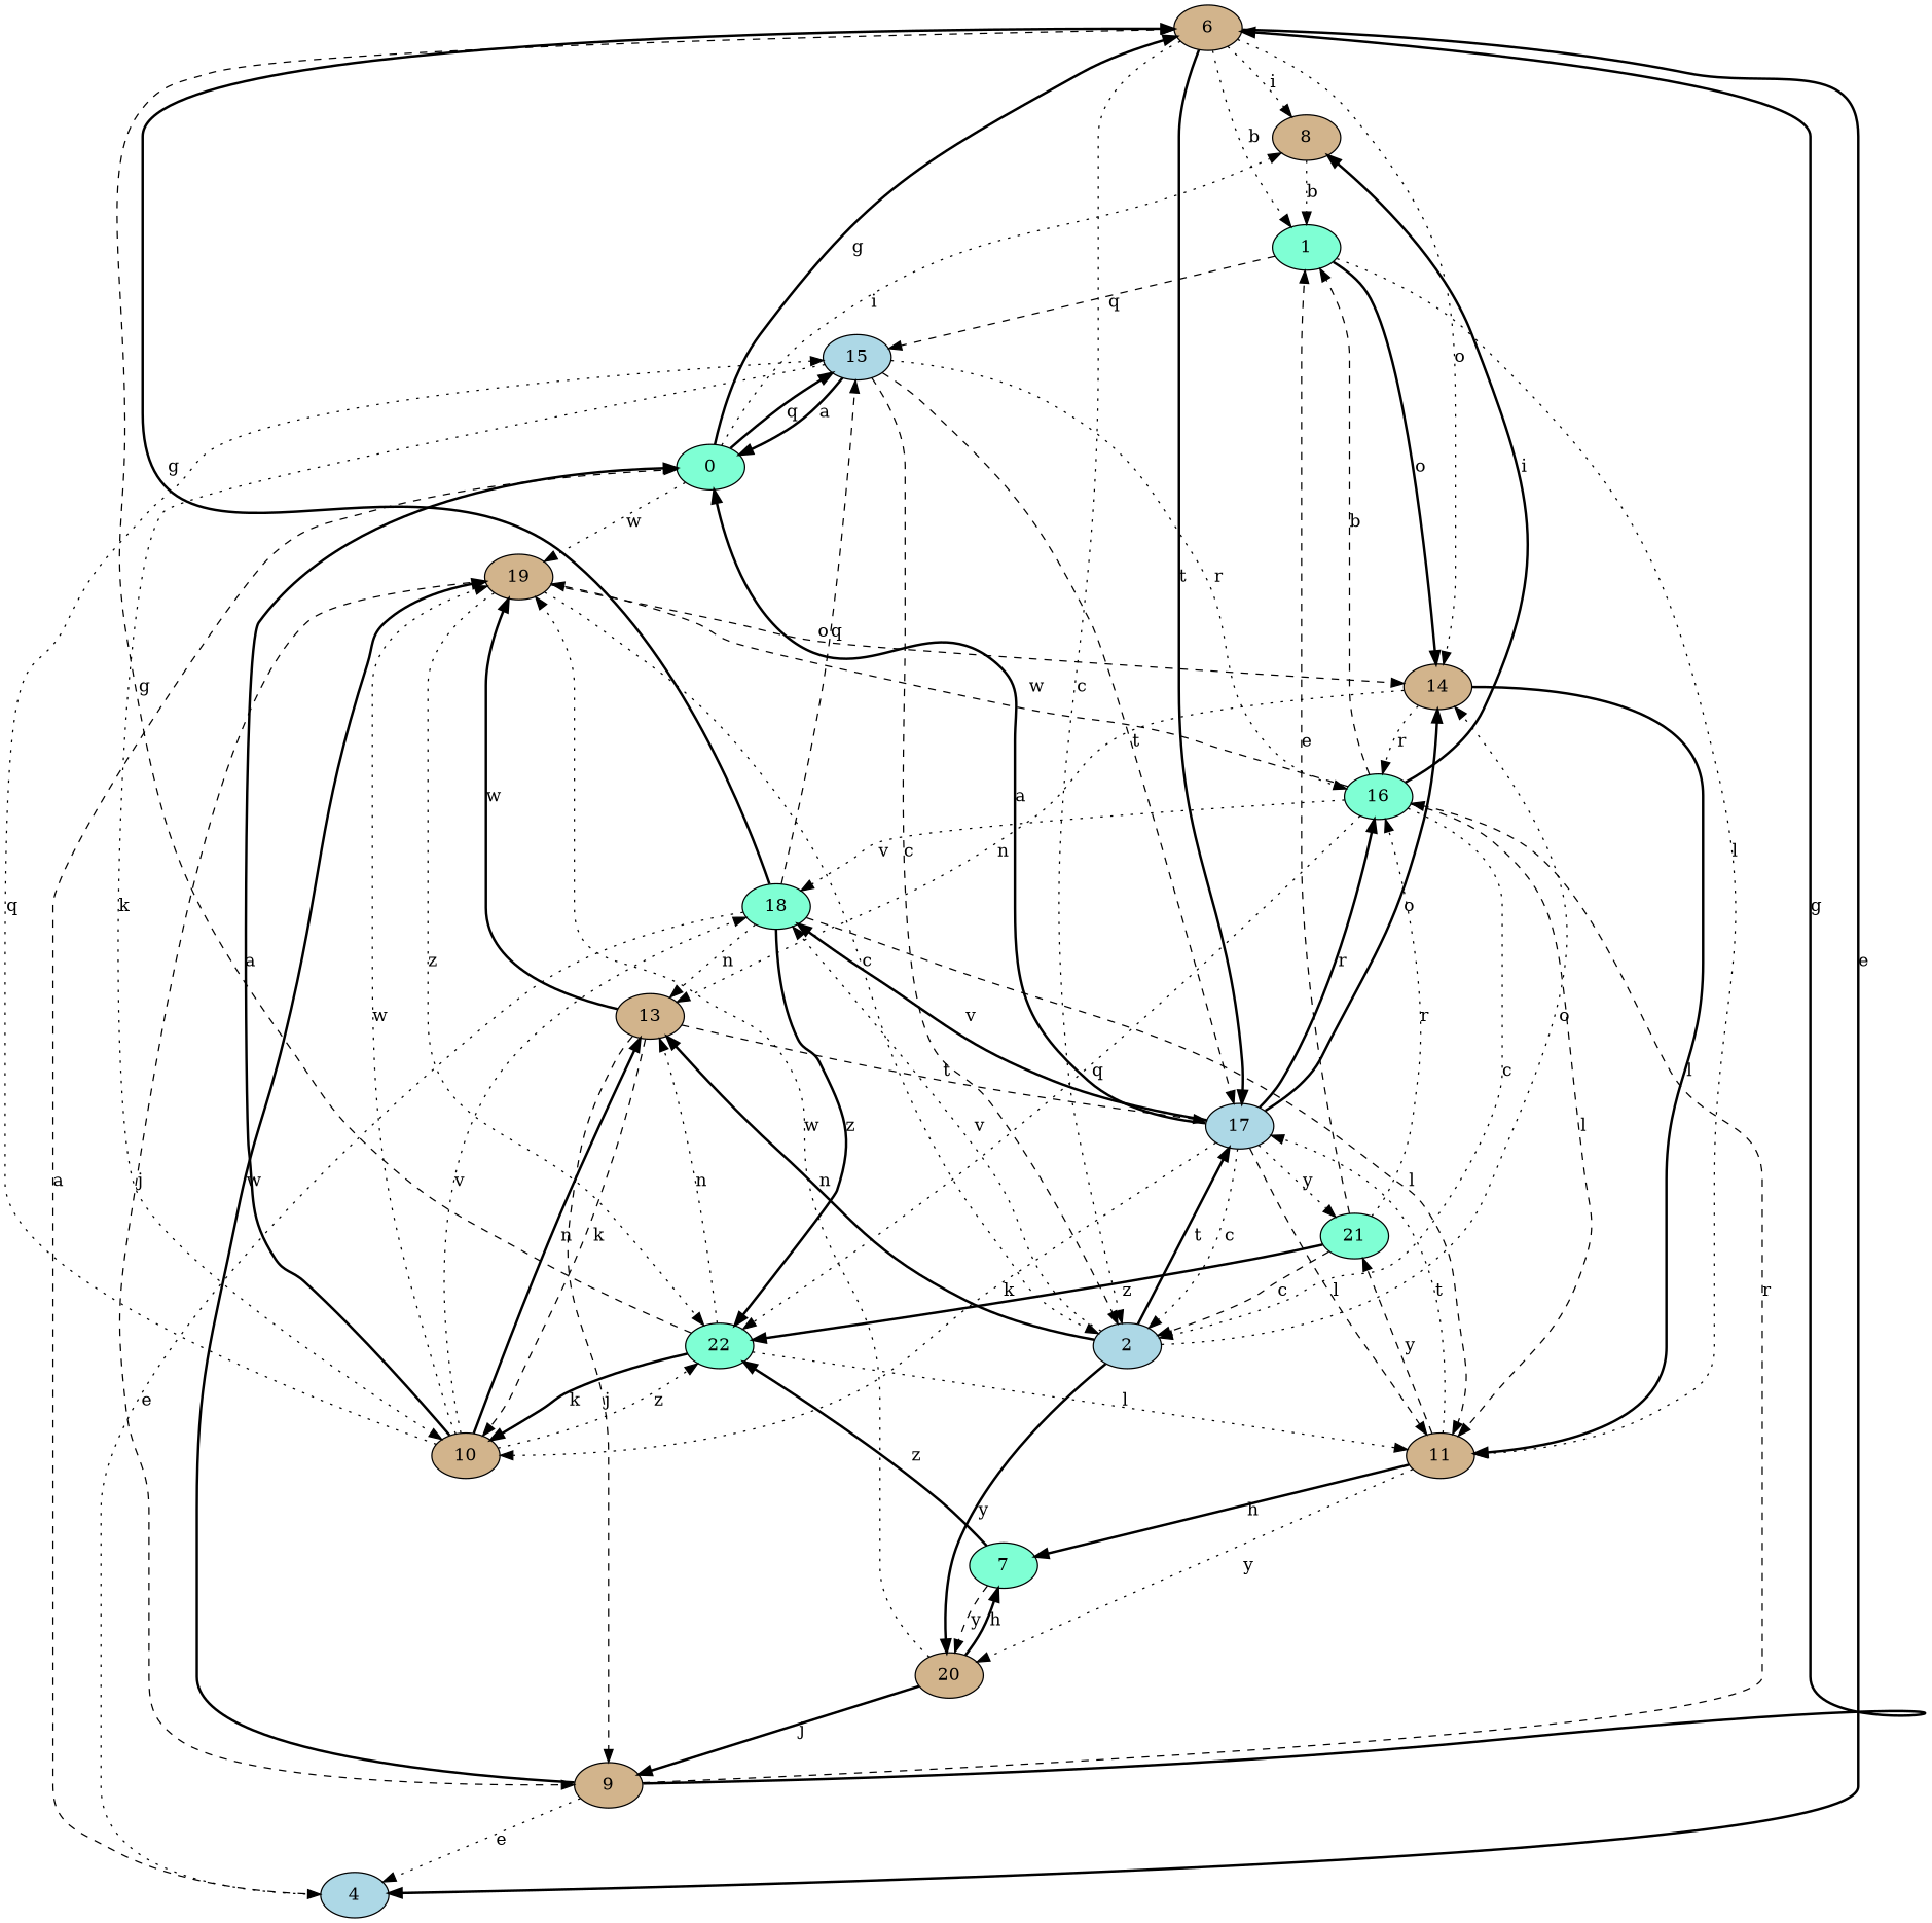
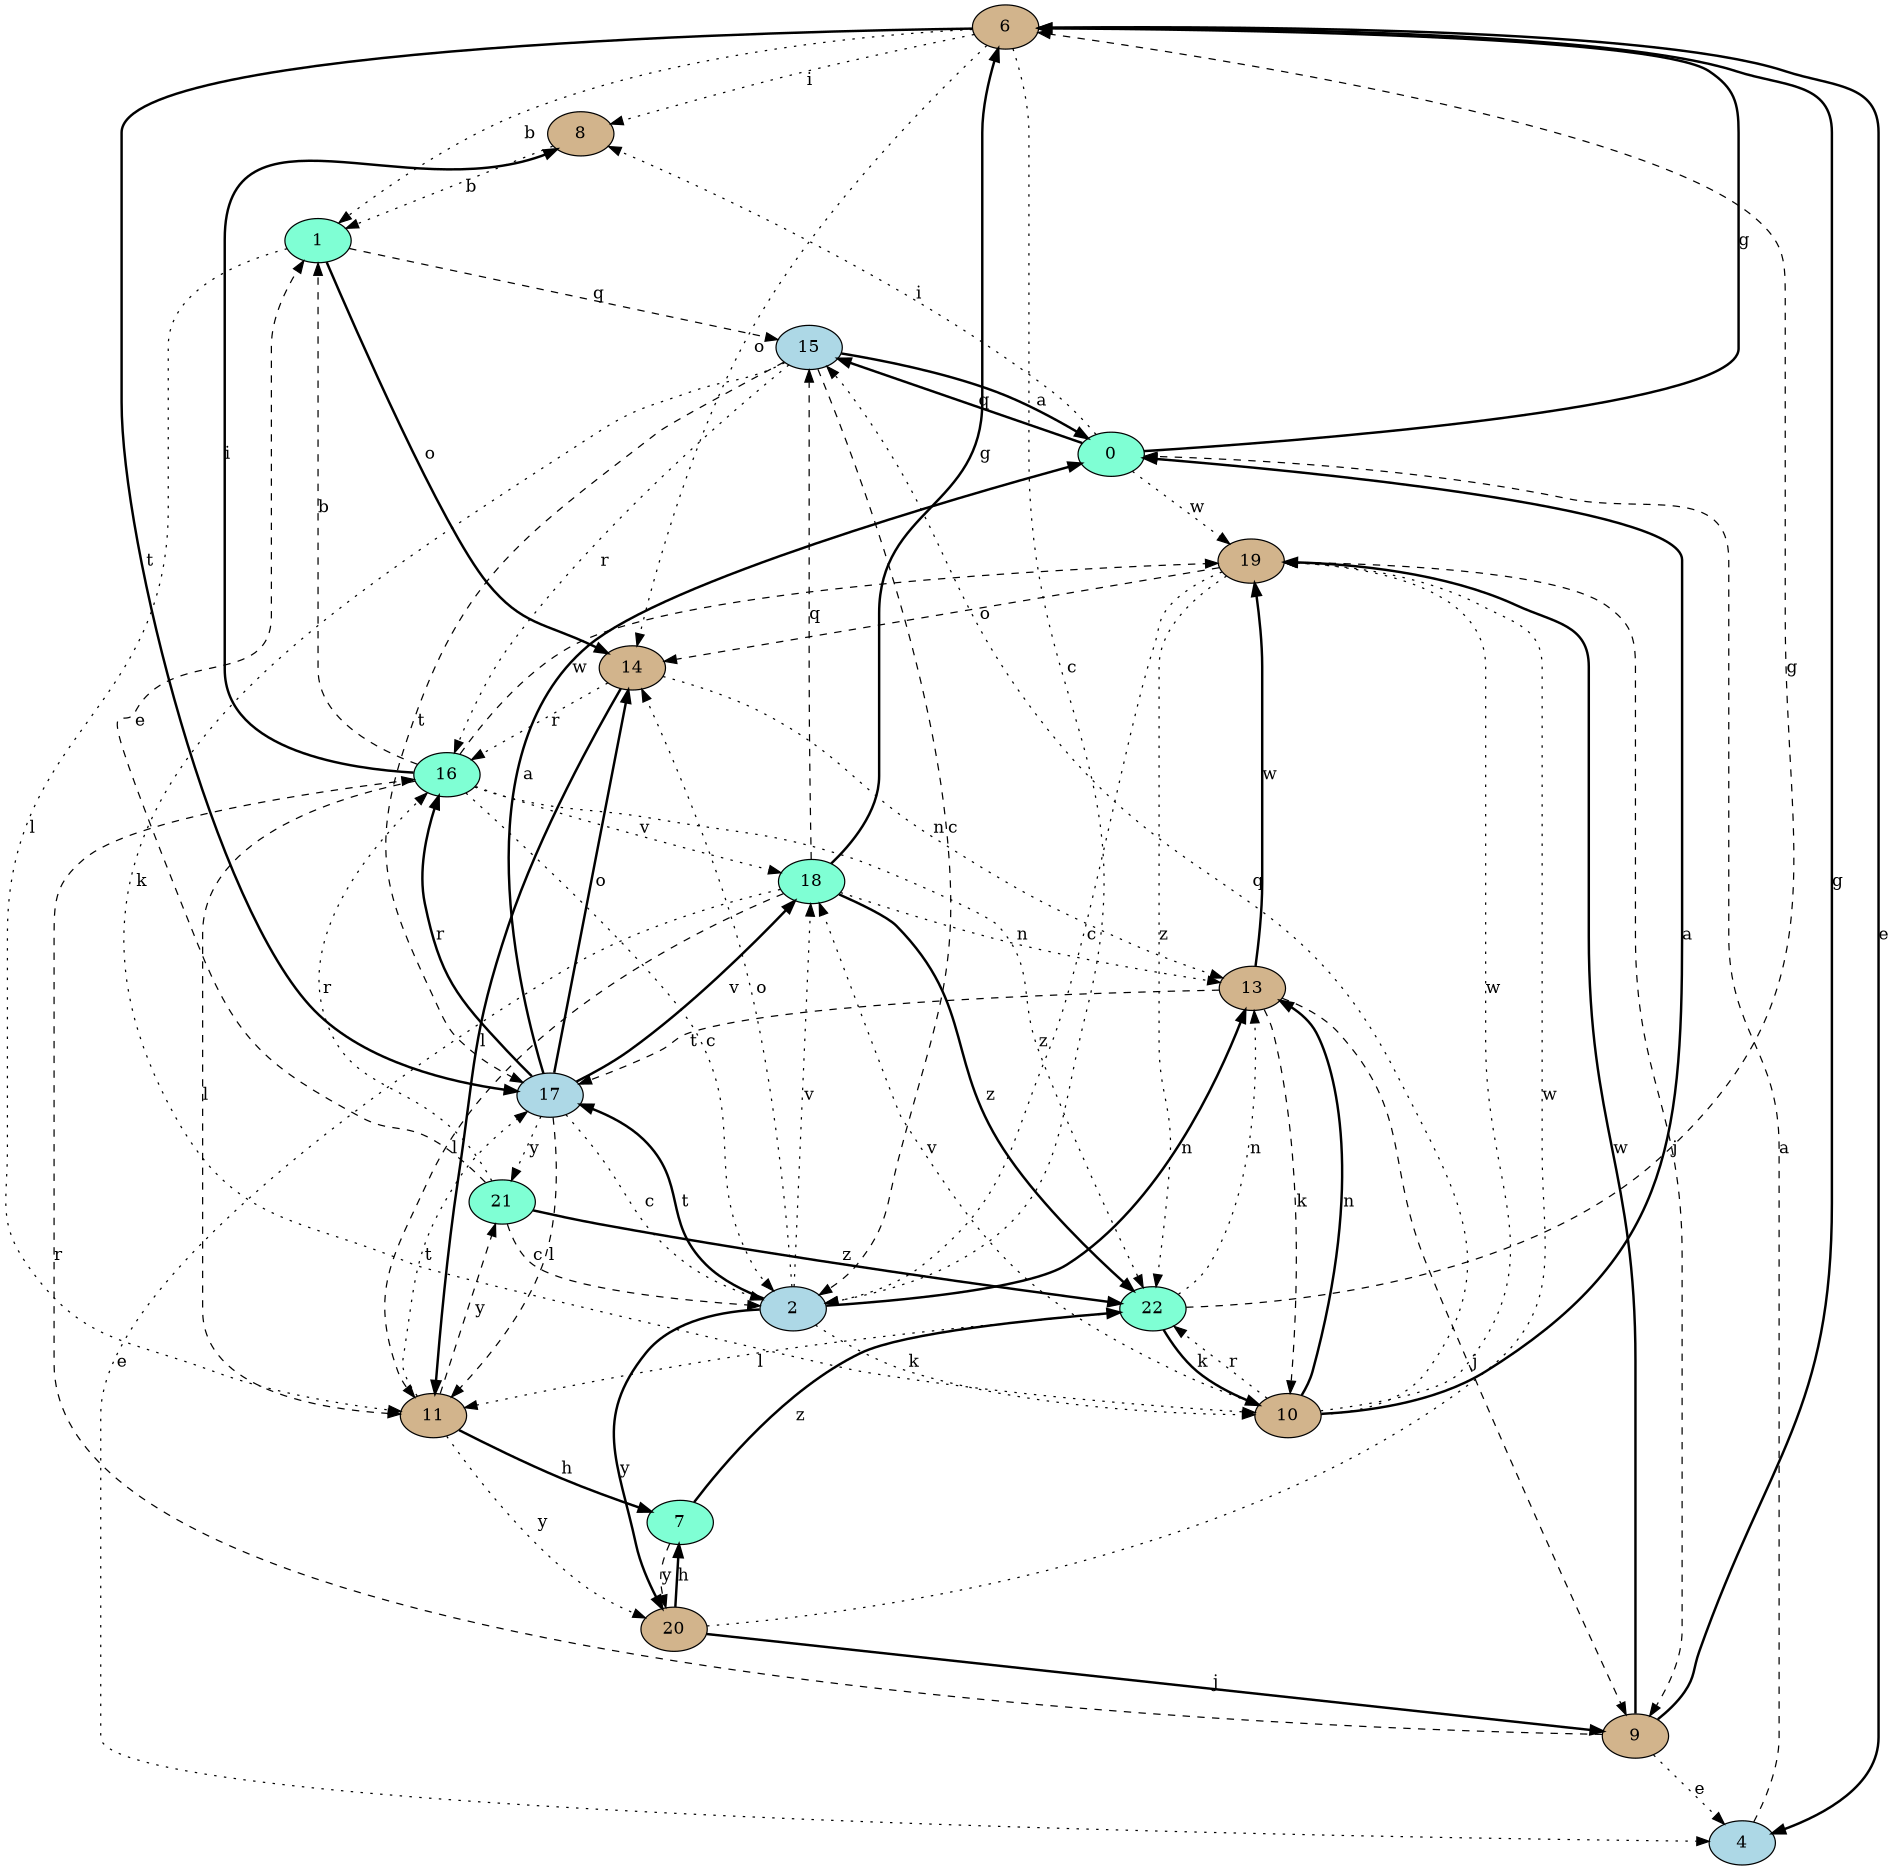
  strict digraph {
    node [fillcolor=tan style=filled]
    edge [style=dotted]
    6
    0 [fillcolor=aquamarine]
    8
    15 [fillcolor=lightblue]
    19
    1 [fillcolor=aquamarine]
    14
    2 [fillcolor=lightblue]
    17 [fillcolor=lightblue]
    4 [fillcolor=lightblue]
    16 [fillcolor=aquamarine]
    10
    22 [fillcolor=aquamarine]
    9
    11
    20
    7 [fillcolor=aquamarine]
    21 [fillcolor=aquamarine]
    13
    18 [fillcolor=aquamarine]
    6 -> 8 [label=i]
    6 -> 1 [label=b]
    6 -> 14 [label=o]
    6 -> 2 [label=c]
    6 -> 17 [label=t style=bold]
    6 -> 4 [label=e style=bold]
    0 -> 6 [label=g style=bold]
    0 -> 8 [label=i]
    0 -> 15 [label=q style=bold]
    0 -> 19 [label=w]
    8 -> 1 [label=b]
    15 -> 0 [label=a style=bold]
    15 -> 2 [label=c style=dashed]
    15 -> 17 [label=t style=dashed]
    15 -> 16 [label=r]
    15 -> 10 [label=k]
    19 -> 14 [label=o style=dashed]
    19 -> 2 [label=c]
    19 -> 22 [label=z]
    19 -> 9 [label=j style=dashed]
    1 -> 15 [label=q style=dashed]
    1 -> 14 [label=o style=bold]
    1 -> 11 [label=l]
    14 -> 16 [label=r]
    14 -> 11 [label=l style=bold]
    14 -> 13 [label=n]
    2 -> 14 [label=o]
    2 -> 17 [label=t style=bold]
    2 -> 20 [label=y style=bold]
    2 -> 13 [label=n style=bold]
    2 -> 18 [label=v]
    17 -> 0 [label=a style=bold]
    17 -> 14 [label=o style=bold]
    17 -> 2 [label=c]
    17 -> 16 [label=r style=bold]
-   17 -> 10 [label=k]
+   2 -> 10 [label=k]
    17 -> 11 [label=l style=dashed]
    17 -> 21 [label=y]
    17 -> 18 [label=v style=bold]
    4 -> 0 [label=a style=dashed]
    16 -> 8 [label=i style=bold]
    16 -> 19 [label=w style=dashed]
    16 -> 1 [label=b style=dashed]
    16 -> 2 [label=c]
-   16 -> 22 [label=q]
+   16 -> 22 [label=z]
    16 -> 11 [label=l style=dashed]
    16 -> 18 [label=v]
    10 -> 0 [label=a style=bold]
    10 -> 15 [label=q]
    10 -> 19 [label=w]
-   10 -> 22 [label=z]
+   10 -> 22 [label=r]
    10 -> 13 [label=n style=bold]
    10 -> 18 [label=v]
    22 -> 6 [label=g style=dashed]
    22 -> 10 [label=k style=bold]
    22 -> 11 [label=l]
    22 -> 13 [label=n]
    9 -> 6 [label=g style=bold]
    9 -> 19 [label=w style=bold]
    9 -> 4 [label=e]
    9 -> 16 [label=r style=dashed]
    11 -> 17 [label=t]
    11 -> 20 [label=y]
    11 -> 7 [label=h style=bold]
    11 -> 21 [label=y style=dashed]
    20 -> 19 [label=w]
    20 -> 9 [label=j style=bold]
    20 -> 7 [label=h style=bold]
    7 -> 22 [label=z style=bold]
    7 -> 20 [label=y style=dashed]
    21 -> 1 [label=e style=dashed]
    21 -> 2 [label=c style=dashed]
    21 -> 16 [label=r]
    21 -> 22 [label=z style=bold]
    13 -> 19 [label=w style=bold]
    13 -> 17 [label=t style=dashed]
    13 -> 10 [label=k style=dashed]
    13 -> 9 [label=j style=dashed]
    18 -> 6 [label=g style=bold]
    18 -> 15 [label=q style=dashed]
    18 -> 4 [label=e]
    18 -> 22 [label=z style=bold]
    18 -> 11 [label=l style=dashed]
    18 -> 13 [label=n]
  }
